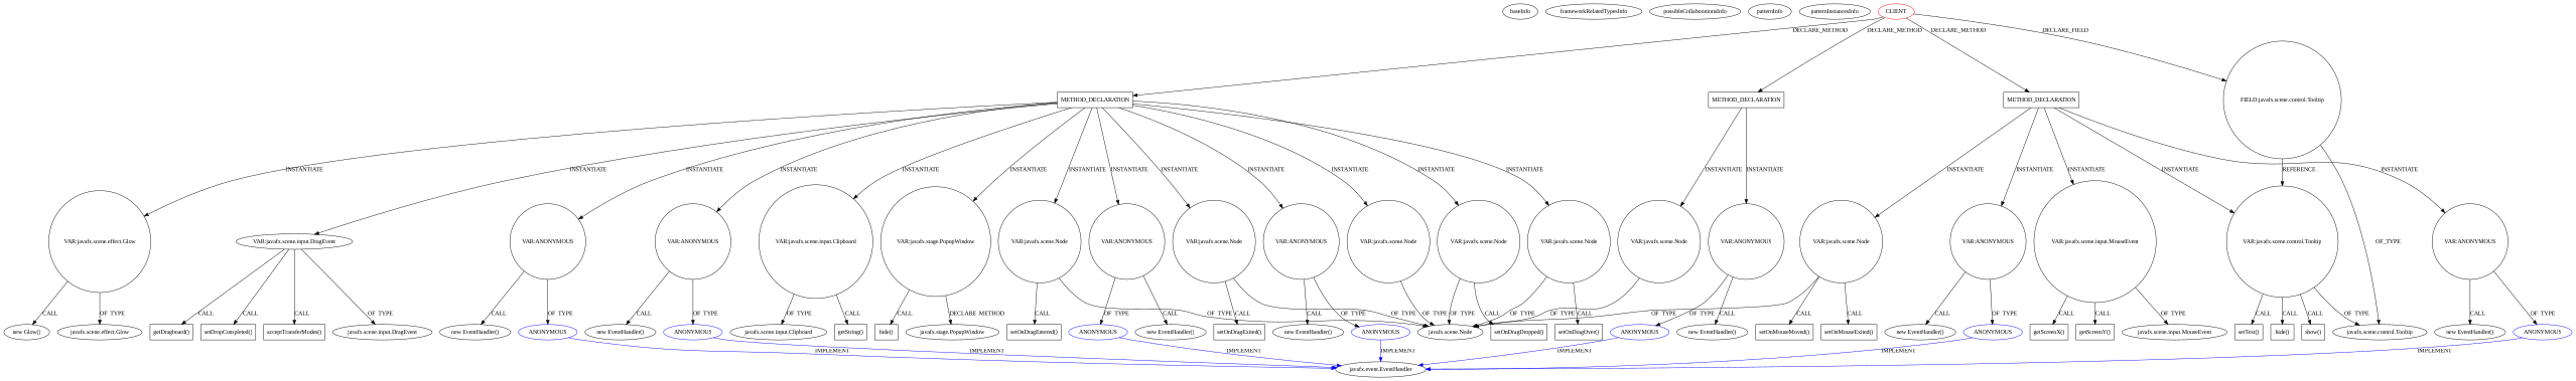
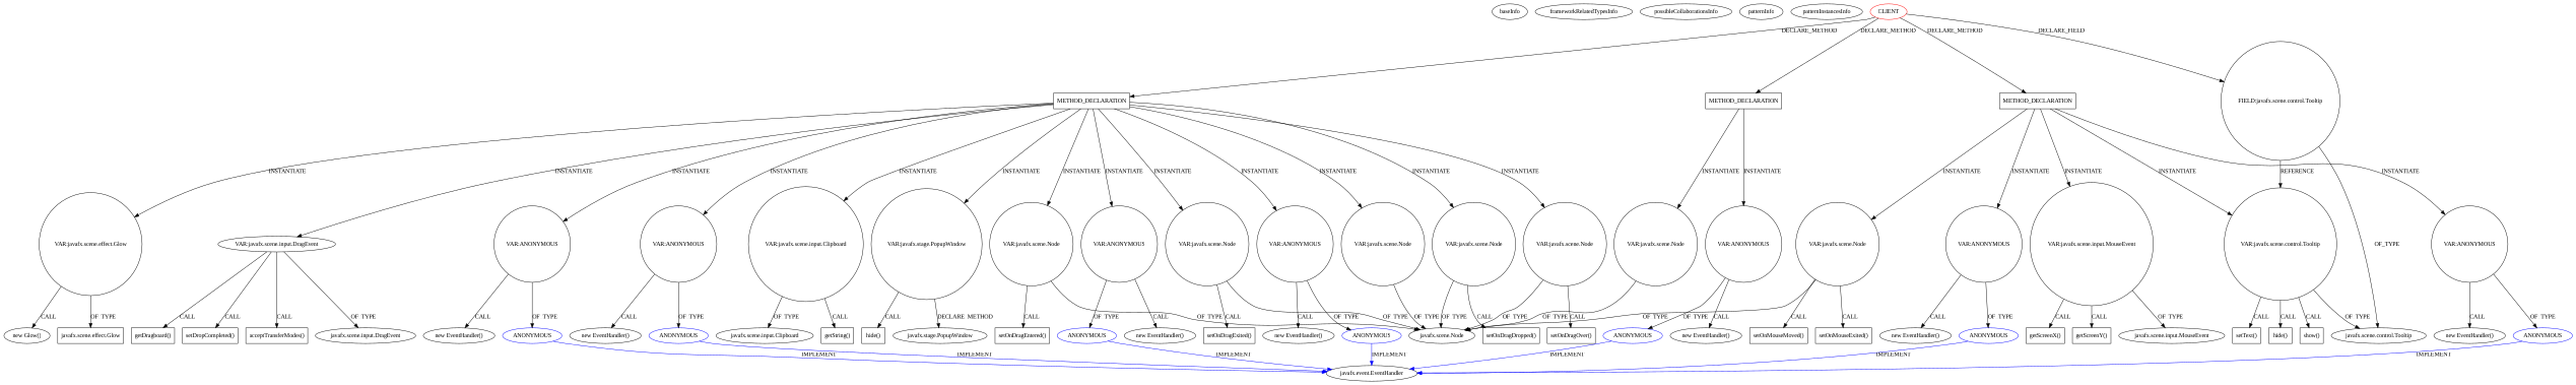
  digraph {
    fontname="Liberation Serif"
    node [fontname="Liberation Serif" isFrameworkType=false vertexType=VARIABLE_EXPRESION]
    edge [fontname="Liberation Serif"]
    baseInfo [category=pattern graphId=2013 isAnonymous=false possibleRelation=false isFrameworkType="" vertexType=""]
    frameworkRelatedTypesInfo [isFrameworkType="" vertexType=""]
    possibleCollaborationsInfo [isFrameworkType="" vertexType=""]
    patternInfo [frequency=2.0 patternRootClient=0 isFrameworkType="" vertexType=""]
    patternInstancesInfo [0="prashker-KingsSGF~/prashker-KingsSGF/KingsSGF-master/src/uiSam/ThingBowlView.java~ThingBowlView~3892" 1="prashker-KingsSGF~/prashker-KingsSGF/KingsSGF-master/src/uiSam/HexTileView.java~HexTileView~3900" isFrameworkType="" vertexType=""]
    n6 [label="javafx.scene.input.DragEvent" vertexType=FRAMEWORK_CLASS_TYPE]
    n7 [label="VAR:javafx.scene.input.DragEvent" shape=ellipse]
    n8 [label="getDragboard()" shape=box vertexType=INSIDE_CALL]
    n9 [label="setDropCompleted()" shape=box vertexType=INSIDE_CALL]
    n10 [label="acceptTransferModes()" shape=box vertexType=INSIDE_CALL]
    n11 [label=METHOD_DECLARATION shape=box vertexType=CLIENT_METHOD_DECLARATION]
    n12 [label="VAR:javafx.scene.effect.Glow" shape=circle]
    n13 [label="VAR:ANONYMOUS" shape=circle]
    n14 [label="VAR:ANONYMOUS" shape=circle]
    n15 [label="VAR:ANONYMOUS" shape=circle]
    n16 [label="VAR:ANONYMOUS" shape=circle]
    n17 [label="VAR:javafx.scene.input.Clipboard" shape=circle]
    n18 [label="VAR:javafx.stage.PopupWindow" shape=circle]
    n19 [label="VAR:javafx.scene.Node" shape=circle]
    n20 [label="VAR:javafx.scene.Node" shape=circle]
    n21 [label="VAR:javafx.scene.Node" shape=circle]
    n22 [label="VAR:javafx.scene.Node" shape=circle]
    n23 [label="VAR:javafx.scene.Node" shape=circle]
-   n24 [label="javafx.scene.effect.Glow" vertexType=FRAMEWORK_CLASS_TYPE]
+   n24 [label="javafx.scene.effect.Glow" vertexType=FRAMEWORK_CLASS_TYPE shape=box]
    n25 [label="new Glow()" vertexType=CONSTRUCTOR_CALL]
    n26 [color=blue label=ANONYMOUS vertexType=REFERENCE_ANONYMOUS_DECLARATION]
    n27 [label="new EventHandler()" vertexType=CONSTRUCTOR_CALL]
    n28 [color=blue label=ANONYMOUS vertexType=REFERENCE_ANONYMOUS_DECLARATION]
    n29 [label="new EventHandler()" vertexType=CONSTRUCTOR_CALL]
    n30 [color=blue label=ANONYMOUS vertexType=REFERENCE_ANONYMOUS_DECLARATION]
    n31 [label="new EventHandler()" vertexType=CONSTRUCTOR_CALL]
    n32 [color=blue label=ANONYMOUS vertexType=REFERENCE_ANONYMOUS_DECLARATION]
    n33 [label="new EventHandler()" vertexType=CONSTRUCTOR_CALL]
    n34 [label="getString()" shape=box vertexType=INSIDE_CALL]
    n35 [label="javafx.scene.input.Clipboard" vertexType=FRAMEWORK_CLASS_TYPE]
    n36 [label="javafx.stage.PopupWindow" vertexType=FRAMEWORK_CLASS_TYPE]
    n37 [label="hide()" shape=box vertexType=INSIDE_CALL]
    n38 [label="setOnDragOver()" shape=box vertexType=INSIDE_CALL]
    n39 [label="javafx.scene.Node" vertexType=FRAMEWORK_CLASS_TYPE]
    n40 [label="setOnDragDropped()" shape=box vertexType=INSIDE_CALL]
    n41 [label="setOnDragEntered()" shape=box vertexType=INSIDE_CALL]
    n42 [label="setOnDragExited()" shape=box vertexType=INSIDE_CALL]
    n43 [color=red label=CLIENT vertexType=ROOT_CLIENT_CLASS_DECLARATION]
    n44 [label="FIELD:javafx.scene.control.Tooltip" shape=circle vertexType=FIELD_DECLARATION]
    n45 [label=METHOD_DECLARATION shape=box vertexType=CLIENT_METHOD_DECLARATION]
    n46 [label=METHOD_DECLARATION shape=box vertexType=CLIENT_METHOD_DECLARATION]
    n47 [label="javafx.scene.control.Tooltip" vertexType=FRAMEWORK_CLASS_TYPE]
    n48 [label="VAR:javafx.scene.control.Tooltip" shape=circle]
    n49 [label="VAR:ANONYMOUS" shape=circle]
    n50 [label="VAR:javafx.scene.Node" shape=circle]
    n51 [label="VAR:ANONYMOUS" shape=circle]
    n52 [label="VAR:ANONYMOUS" shape=circle]
    n53 [label="VAR:javafx.scene.input.MouseEvent" shape=circle]
    n54 [label="VAR:javafx.scene.Node" shape=circle]
    n55 [label="javafx.event.EventHandler" vertexType=FRAMEWORK_INTERFACE_TYPE]
    n56 [color=blue label=ANONYMOUS vertexType=REFERENCE_ANONYMOUS_DECLARATION]
    n57 [color=blue label=ANONYMOUS vertexType=REFERENCE_ANONYMOUS_DECLARATION]
    n58 [color=blue label=ANONYMOUS vertexType=REFERENCE_ANONYMOUS_DECLARATION]
    n59 [label="new EventHandler()" vertexType=CONSTRUCTOR_CALL]
    n60 [label="new EventHandler()" vertexType=CONSTRUCTOR_CALL]
    n61 [label="new EventHandler()" vertexType=CONSTRUCTOR_CALL]
    n62 [label="show()" shape=box vertexType=INSIDE_CALL]
    n63 [label="setText()" shape=box vertexType=INSIDE_CALL]
    n64 [label="hide()" shape=box vertexType=INSIDE_CALL]
    n65 [label="getScreenY()" shape=box vertexType=INSIDE_CALL]
    n66 [label="getScreenX()" shape=box vertexType=INSIDE_CALL]
    n67 [label="javafx.scene.input.MouseEvent" vertexType=FRAMEWORK_CLASS_TYPE]
    n68 [label="setOnMouseExited()" shape=box vertexType=INSIDE_CALL]
    n69 [label="setOnMouseMoved()" shape=box vertexType=INSIDE_CALL]
    n7 -> n6 [label=OF_TYPE]
    n7 -> n8 [label=CALL]
    n7 -> n9 [label=CALL]
    n7 -> n10 [label=CALL]
    n11 -> n7 [label=INSTANTIATE]
    n11 -> n12 [label=INSTANTIATE]
    n11 -> n13 [label=INSTANTIATE]
    n11 -> n14 [label=INSTANTIATE]
    n11 -> n15 [label=INSTANTIATE]
    n11 -> n16 [label=INSTANTIATE]
    n11 -> n17 [label=INSTANTIATE]
    n11 -> n18 [label=INSTANTIATE]
    n11 -> n19 [label=INSTANTIATE]
    n11 -> n20 [label=INSTANTIATE]
    n11 -> n21 [label=INSTANTIATE]
    n11 -> n22 [label=INSTANTIATE]
    n11 -> n23 [label=INSTANTIATE]
    n12 -> n24 [label=OF_TYPE]
    n12 -> n25 [label=CALL]
    n13 -> n26 [label=OF_TYPE]
    n13 -> n27 [label=CALL]
    n14 -> n28 [label=OF_TYPE]
    n14 -> n29 [label=CALL]
    n15 -> n30 [label=OF_TYPE]
    n15 -> n31 [label=CALL]
    n16 -> n32 [label=OF_TYPE]
    n16 -> n33 [label=CALL]
    n17 -> n34 [label=CALL]
    n17 -> n35 [label=OF_TYPE]
    n18 -> n36 [label=DECLARE_METHOD]
    n18 -> n37 [label=CALL]
    n19 -> n38 [label=CALL]
    n19 -> n39 [label=OF_TYPE]
    n20 -> n39 [label=OF_TYPE]
    n20 -> n40 [label=CALL]
    n21 -> n39 [label=OF_TYPE]
    n21 -> n41 [label=CALL]
    n22 -> n39 [label=OF_TYPE]
    n23 -> n39 [label=OF_TYPE]
    n23 -> n42 [label=CALL]
    n26 -> n55 [color=blue label=IMPLEMENT]
    n28 -> n55 [color=blue label=IMPLEMENT]
    n30 -> n55 [color=blue label=IMPLEMENT]
    n32 -> n55 [color=blue label=IMPLEMENT]
    n43 -> n11 [label=DECLARE_METHOD]
    n43 -> n44 [label=DECLARE_FIELD]
    n43 -> n45 [label=DECLARE_METHOD]
    n43 -> n46 [label=DECLARE_METHOD]
    n44 -> n47 [label=OF_TYPE]
    n44 -> n48 [label=REFERENCE]
    n45 -> n49 [label=INSTANTIATE]
    n45 -> n50 [label=INSTANTIATE]
    n46 -> n48 [label=INSTANTIATE]
    n46 -> n51 [label=INSTANTIATE]
    n46 -> n52 [label=INSTANTIATE]
    n46 -> n53 [label=INSTANTIATE]
    n46 -> n54 [label=INSTANTIATE]
    n48 -> n47 [label=OF_TYPE]
    n48 -> n62 [label=CALL]
    n48 -> n63 [label=CALL]
    n48 -> n64 [label=CALL]
    n49 -> n58 [label=OF_TYPE]
    n49 -> n60 [label=CALL]
    n50 -> n39 [label=OF_TYPE]
    n51 -> n57 [label=OF_TYPE]
    n51 -> n59 [label=CALL]
    n52 -> n56 [label=OF_TYPE]
    n52 -> n61 [label=CALL]
    n53 -> n65 [label=CALL]
    n53 -> n66 [label=CALL]
    n53 -> n67 [label=OF_TYPE]
    n54 -> n39 [label=OF_TYPE]
    n54 -> n68 [label=CALL]
    n54 -> n69 [label=CALL]
    n56 -> n55 [color=blue label=IMPLEMENT]
    n57 -> n55 [color=blue label=IMPLEMENT]
    n58 -> n55 [color=blue label=IMPLEMENT]
  }
